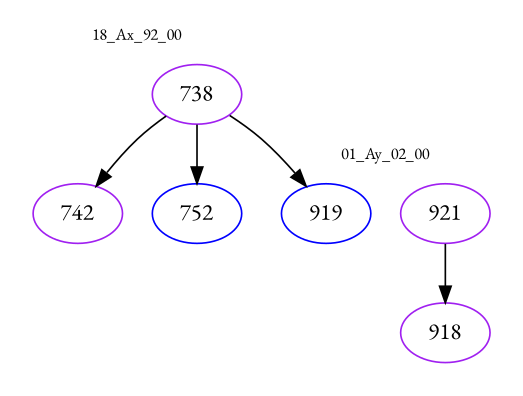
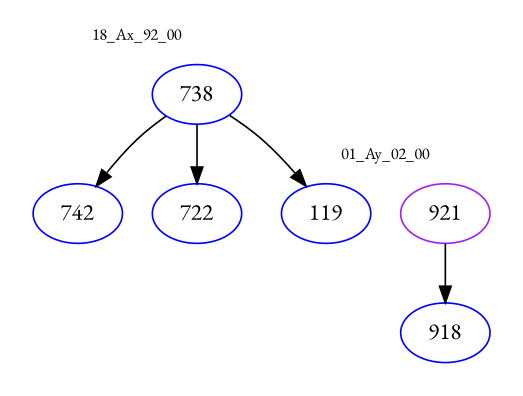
  digraph {
    fontname="EB Garamond"
    node [color=blue fontname="EB Garamond"]
    edge [color=black fontname="EB Garamond"]
-   n1 [color=purple label=738]
-   n2 [color=purple label=742]
-   n3 [label=752]
+   n1 [label=738]
+   n2 [label=742]
+   n3 [label=722]
    n4 [color=purple label=921]
-   n5 [label=919]
-   n6 [color=purple label=918]
+   n5 [label=119]
+   n6 [label=918]
    subgraph cluster_1 {
      color=white
      fontsize=10
      label="18_Ax_92_00"
      n1
      n2
      n3
    }
    subgraph cluster_2 {
      color=white
      fontsize=10
      label="01_Ay_02_00"
      n4
      n5
      n6
    }
    n1 -> n2
    n1 -> n3
    n1 -> n5
    n4 -> n6
  }
